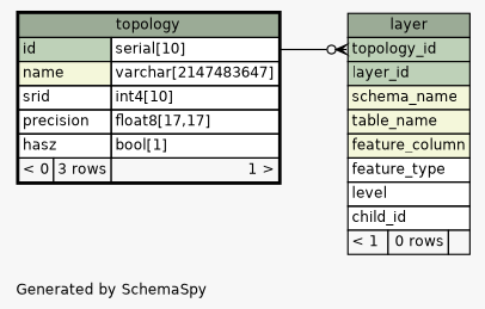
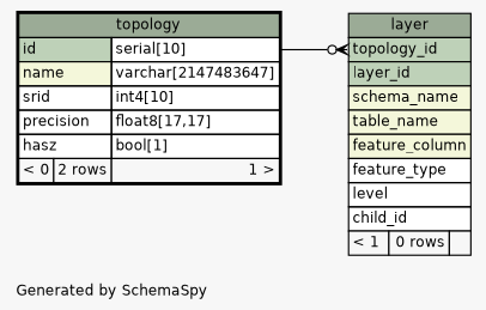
  digraph {
    bgcolor="#f7f7f7"
    fontname=Helvetica
    fontsize=11
    label="\nGenerated by SchemaSpy"
    labeljust=l
    nodesep=0.18
    rankdir=RL
    ranksep=0.46
    node [fontname=Helvetica fontsize=11 shape=plaintext]
    n1 [label=<     <TABLE BORDER="0" CELLBORDER="1" CELLSPACING="0" BGCOLOR="#ffffff">       <TR><TD COLSPAN="3" BGCOLOR="#9bab96" ALIGN="CENTER">layer</TD></TR>       <TR><TD PORT="topology_id" COLSPAN="3" BGCOLOR="#bed1b8" ALIGN="LEFT">topology_id</TD></TR>       <TR><TD PORT="layer_id" COLSPAN="3" BGCOLOR="#bed1b8" ALIGN="LEFT">layer_id</TD></TR>       <TR><TD PORT="schema_name" COLSPAN="3" BGCOLOR="#f4f7da" ALIGN="LEFT">schema_name</TD></TR>       <TR><TD PORT="table_name" COLSPAN="3" BGCOLOR="#f4f7da" ALIGN="LEFT">table_name</TD></TR>       <TR><TD PORT="feature_column" COLSPAN="3" BGCOLOR="#f4f7da" ALIGN="LEFT">feature_column</TD></TR>       <TR><TD PORT="feature_type" COLSPAN="3" ALIGN="LEFT">feature_type</TD></TR>       <TR><TD PORT="level" COLSPAN="3" ALIGN="LEFT">level</TD></TR>       <TR><TD PORT="child_id" COLSPAN="3" ALIGN="LEFT">child_id</TD></TR>       <TR><TD ALIGN="LEFT" BGCOLOR="#f7f7f7">&lt; 1</TD><TD ALIGN="RIGHT" BGCOLOR="#f7f7f7">0 rows</TD><TD ALIGN="RIGHT" BGCOLOR="#f7f7f7">  </TD></TR>     </TABLE>>]
-   n2 [label=<     <TABLE BORDER="2" CELLBORDER="1" CELLSPACING="0" BGCOLOR="#ffffff">       <TR><TD COLSPAN="3" BGCOLOR="#9bab96" ALIGN="CENTER">topology</TD></TR>       <TR><TD PORT="id" COLSPAN="2" BGCOLOR="#bed1b8" ALIGN="LEFT">id</TD><TD PORT="id.type" ALIGN="LEFT">serial[10]</TD></TR>       <TR><TD PORT="name" COLSPAN="2" BGCOLOR="#f4f7da" ALIGN="LEFT">name</TD><TD PORT="name.type" ALIGN="LEFT">varchar[2147483647]</TD></TR>       <TR><TD PORT="srid" COLSPAN="2" ALIGN="LEFT">srid</TD><TD PORT="srid.type" ALIGN="LEFT">int4[10]</TD></TR>       <TR><TD PORT="precision" COLSPAN="2" ALIGN="LEFT">precision</TD><TD PORT="precision.type" ALIGN="LEFT">float8[17,17]</TD></TR>       <TR><TD PORT="hasz" COLSPAN="2" ALIGN="LEFT">hasz</TD><TD PORT="hasz.type" ALIGN="LEFT">bool[1]</TD></TR>       <TR><TD ALIGN="LEFT" BGCOLOR="#f7f7f7">&lt; 0</TD><TD ALIGN="RIGHT" BGCOLOR="#f7f7f7">3 rows</TD><TD ALIGN="RIGHT" BGCOLOR="#f7f7f7">1 &gt;</TD></TR>     </TABLE>>]
+   n2 [label=<     <TABLE BORDER="2" CELLBORDER="1" CELLSPACING="0" BGCOLOR="#ffffff">       <TR><TD COLSPAN="3" BGCOLOR="#9bab96" ALIGN="CENTER">topology</TD></TR>       <TR><TD PORT="id" COLSPAN="2" BGCOLOR="#bed1b8" ALIGN="LEFT">id</TD><TD PORT="id.type" ALIGN="LEFT">serial[10]</TD></TR>       <TR><TD PORT="name" COLSPAN="2" BGCOLOR="#f4f7da" ALIGN="LEFT">name</TD><TD PORT="name.type" ALIGN="LEFT">varchar[2147483647]</TD></TR>       <TR><TD PORT="srid" COLSPAN="2" ALIGN="LEFT">srid</TD><TD PORT="srid.type" ALIGN="LEFT">int4[10]</TD></TR>       <TR><TD PORT="precision" COLSPAN="2" ALIGN="LEFT">precision</TD><TD PORT="precision.type" ALIGN="LEFT">float8[17,17]</TD></TR>       <TR><TD PORT="hasz" COLSPAN="2" ALIGN="LEFT">hasz</TD><TD PORT="hasz.type" ALIGN="LEFT">bool[1]</TD></TR>       <TR><TD ALIGN="LEFT" BGCOLOR="#f7f7f7">&lt; 0</TD><TD ALIGN="RIGHT" BGCOLOR="#f7f7f7">2 rows</TD><TD ALIGN="RIGHT" BGCOLOR="#f7f7f7">1 &gt;</TD></TR>     </TABLE>>]
    n1 -> n2 [arrowhead=none arrowsize=0.8 arrowtail=crowodot dir=back headport="id.type:e" tailport="topology_id:w"]
  }
